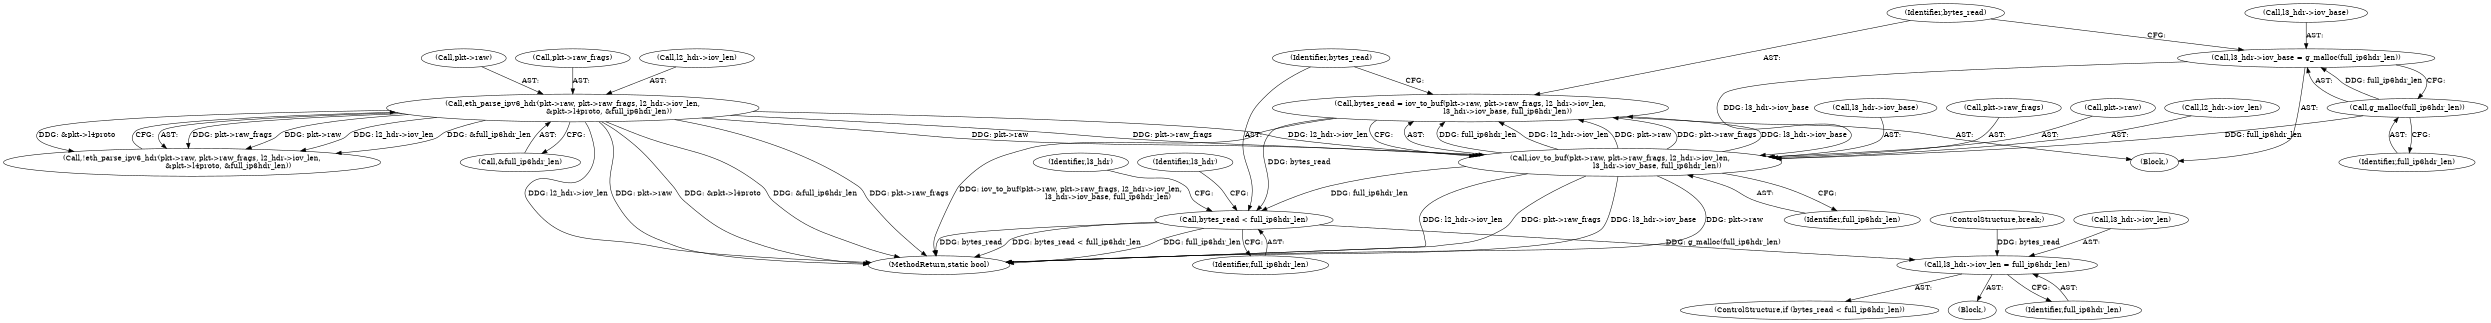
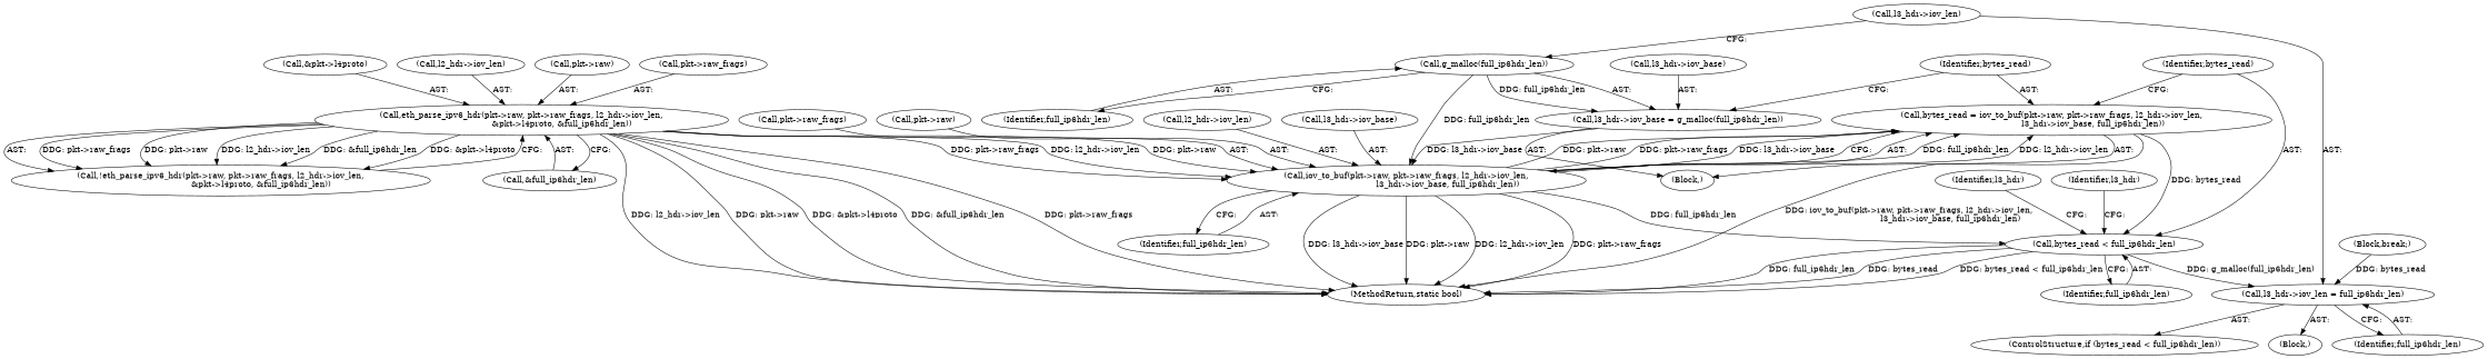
  digraph {
    n1 [label="(Call,bytes_read = iov_to_buf(pkt->raw, pkt->raw_frags, l2_hdr->iov_len,\n                                l3_hdr->iov_base, full_ip6hdr_len))"]
    n2 [label="(Call,iov_to_buf(pkt->raw, pkt->raw_frags, l2_hdr->iov_len,\n                                l3_hdr->iov_base, full_ip6hdr_len))"]
    n3 [label="(Call,bytes_read < full_ip6hdr_len)"]
    n4 [label="(Block,)"]
    n5 [label="(MethodReturn,static bool)"]
    n6 [label="(Identifier,full_ip6hdr_len)"]
    n7 [label="(Call,l3_hdr->iov_len = full_ip6hdr_len)"]
    n8 [label="(Identifier,full_ip6hdr_len)"]
    n9 [label="(Call,eth_parse_ipv6_hdr(pkt->raw, pkt->raw_frags, l2_hdr->iov_len,\n                               &pkt->l4proto, &full_ip6hdr_len))"]
    n10 [label="(Call,!eth_parse_ipv6_hdr(pkt->raw, pkt->raw_frags, l2_hdr->iov_len,\n                               &pkt->l4proto, &full_ip6hdr_len))"]
    n11 [label="(Call,&full_ip6hdr_len)"]
    n12 [label="(Call,l3_hdr->iov_base = g_malloc(full_ip6hdr_len))"]
    n13 [label="(Call,g_malloc(full_ip6hdr_len))"]
    n14 [label="(Identifier,full_ip6hdr_len)"]
    n15 [label="(ControlStructure,if (bytes_read < full_ip6hdr_len))"]
    n16 [label="(Block,)"]
    n17 [label="(Identifier,full_ip6hdr_len)"]
    n18 [label="(Identifier,l3_hdr)"]
    n19 [label="(Call,l2_hdr->iov_len)"]
    n20 [label="(Call,pkt->raw_frags)"]
    n21 [label="(Identifier,bytes_read)"]
    n22 [label="(Call,l3_hdr->iov_base)"]
    n23 [label="(Call,pkt->raw)"]
-   n24 [label="(ControlStructure,break;)"]
+   n24 [label="(Block,break;)"]
    n25 [label="(Call,l2_hdr->iov_len)"]
    n26 [label="(Call,pkt->raw)"]
    n27 [label="(Call,pkt->raw_frags)"]
    n28 [label="(Identifier,l3_hdr)"]
+   n29 [label="(Call,&pkt->l4proto)"]
    n30 [label="(Identifier,bytes_read)"]
    n31 [label="(Call,l3_hdr->iov_base)"]
    n32 [label="(Call,l3_hdr->iov_len)"]
    n1 -> n2 [label="CFG: "]
    n1 -> n3 [label="DDG: bytes_read"]
    n1 -> n4 [label="AST: "]
    n1 -> n5 [label="DDG: iov_to_buf(pkt->raw, pkt->raw_frags, l2_hdr->iov_len,\n                                l3_hdr->iov_base, full_ip6hdr_len)"]
    n2 -> n1 [label="AST: "]
    n2 -> n1 [label="DDG: full_ip6hdr_len"]
    n2 -> n1 [label="DDG: l2_hdr->iov_len"]
    n2 -> n1 [label="DDG: pkt->raw"]
    n2 -> n1 [label="DDG: pkt->raw_frags"]
    n2 -> n1 [label="DDG: l3_hdr->iov_base"]
    n2 -> n3 [label="DDG: full_ip6hdr_len"]
    n2 -> n5 [label="DDG: pkt->raw"]
    n2 -> n5 [label="DDG: l2_hdr->iov_len"]
    n2 -> n5 [label="DDG: pkt->raw_frags"]
    n2 -> n5 [label="DDG: l3_hdr->iov_base"]
    n2 -> n6 [label="CFG: "]
    n3 -> n5 [label="DDG: full_ip6hdr_len"]
    n3 -> n5 [label="DDG: bytes_read"]
    n3 -> n5 [label="DDG: bytes_read < full_ip6hdr_len"]
    n3 -> n7 [label="DDG: g_malloc(full_ip6hdr_len)"]
    n3 -> n8 [label="CFG: "]
    n6 -> n2 [label="AST: "]
    n7 -> n15 [label="AST: "]
    n7 -> n16 [label="AST: "]
    n7 -> n17 [label="CFG: "]
    n8 -> n3 [label="AST: "]
    n9 -> n2 [label="DDG: pkt->raw"]
    n9 -> n2 [label="DDG: pkt->raw_frags"]
    n9 -> n2 [label="DDG: l2_hdr->iov_len"]
    n9 -> n5 [label="DDG: pkt->raw"]
    n9 -> n5 [label="DDG: &pkt->l4proto"]
    n9 -> n5 [label="DDG: &full_ip6hdr_len"]
    n9 -> n5 [label="DDG: pkt->raw_frags"]
    n9 -> n5 [label="DDG: l2_hdr->iov_len"]
    n9 -> n10 [label="AST: "]
    n9 -> n10 [label="DDG: pkt->raw_frags"]
    n9 -> n10 [label="DDG: pkt->raw"]
    n9 -> n10 [label="DDG: l2_hdr->iov_len"]
    n9 -> n10 [label="DDG: &full_ip6hdr_len"]
    n9 -> n10 [label="DDG: &pkt->l4proto"]
    n9 -> n11 [label="CFG: "]
    n10 -> n9 [label="CFG: "]
    n11 -> n9 [label="AST: "]
    n12 -> n2 [label="DDG: l3_hdr->iov_base"]
    n12 -> n4 [label="AST: "]
-   n12 -> n13 [label="CFG: "]
+   n32 -> n13 [label="CFG: "]
    n13 -> n2 [label="DDG: full_ip6hdr_len"]
    n13 -> n12 [label="AST: "]
    n13 -> n12 [label="DDG: full_ip6hdr_len"]
    n13 -> n14 [label="CFG: "]
    n14 -> n13 [label="AST: "]
    n17 -> n7 [label="AST: "]
    n18 -> n3 [label="CFG: "]
    n19 -> n9 [label="AST: "]
    n20 -> n2 [label="AST: "]
    n21 -> n1 [label="AST: "]
    n21 -> n12 [label="CFG: "]
    n22 -> n12 [label="AST: "]
    n23 -> n2 [label="AST: "]
    n24 -> n7 [label="DDG: bytes_read"]
    n25 -> n2 [label="AST: "]
    n26 -> n9 [label="AST: "]
    n27 -> n9 [label="AST: "]
    n28 -> n3 [label="CFG: "]
+   n29 -> n9 [label="AST: "]
    n30 -> n1 [label="CFG: "]
    n30 -> n3 [label="AST: "]
    n31 -> n2 [label="AST: "]
    n32 -> n7 [label="AST: "]
  }
